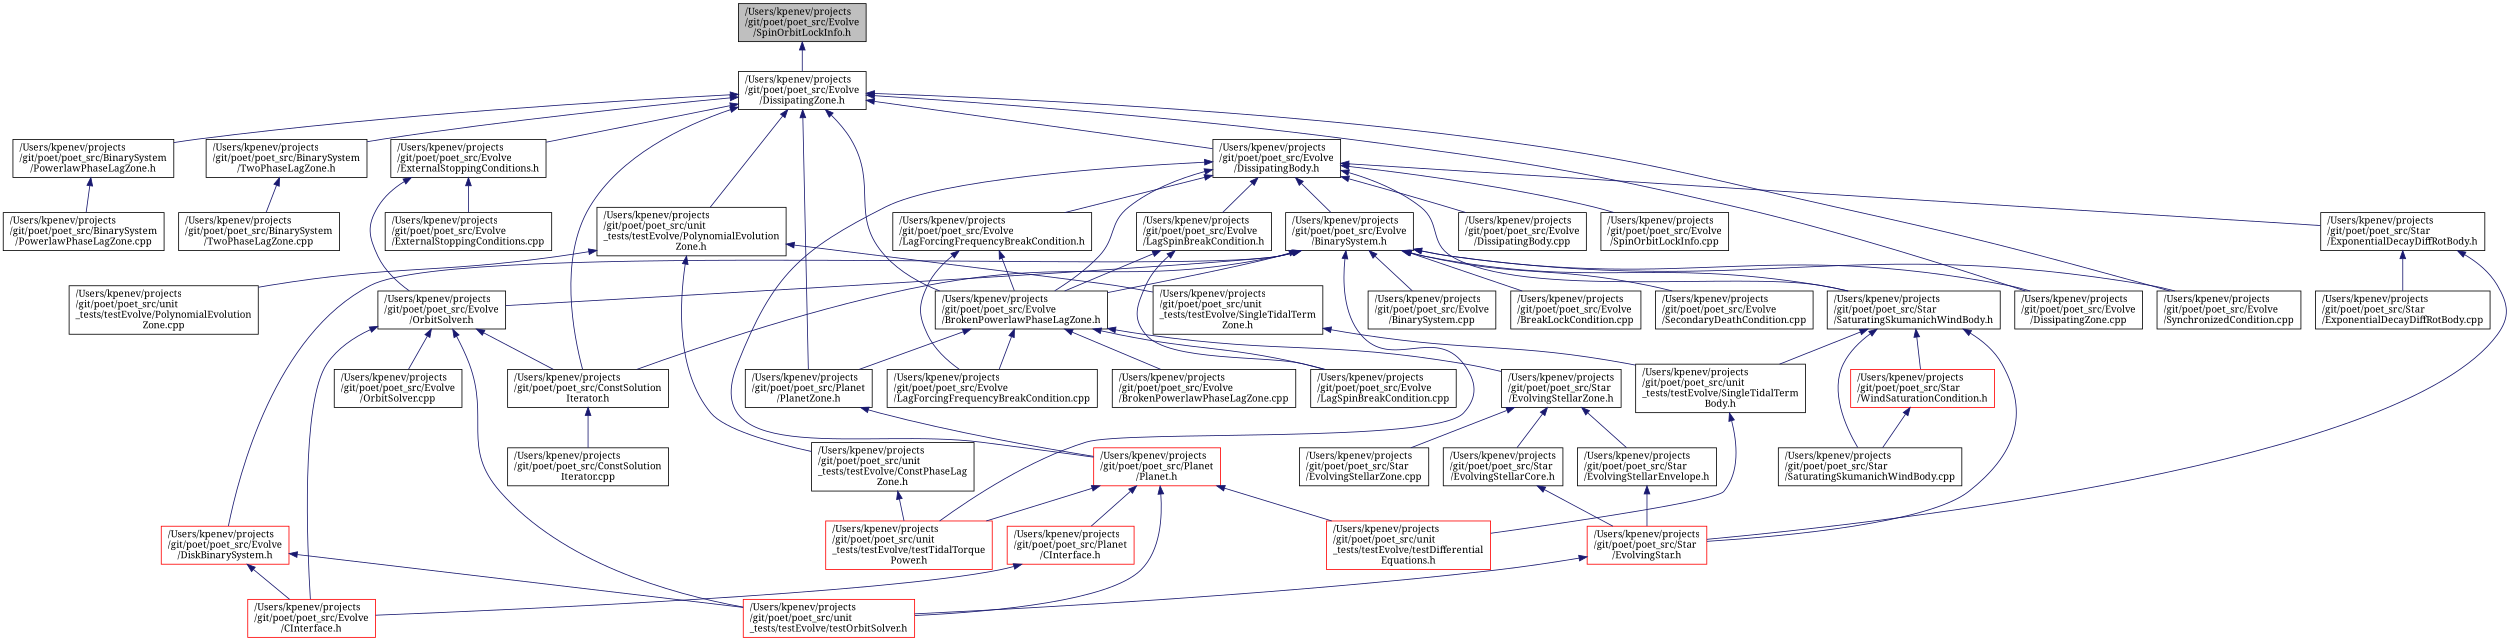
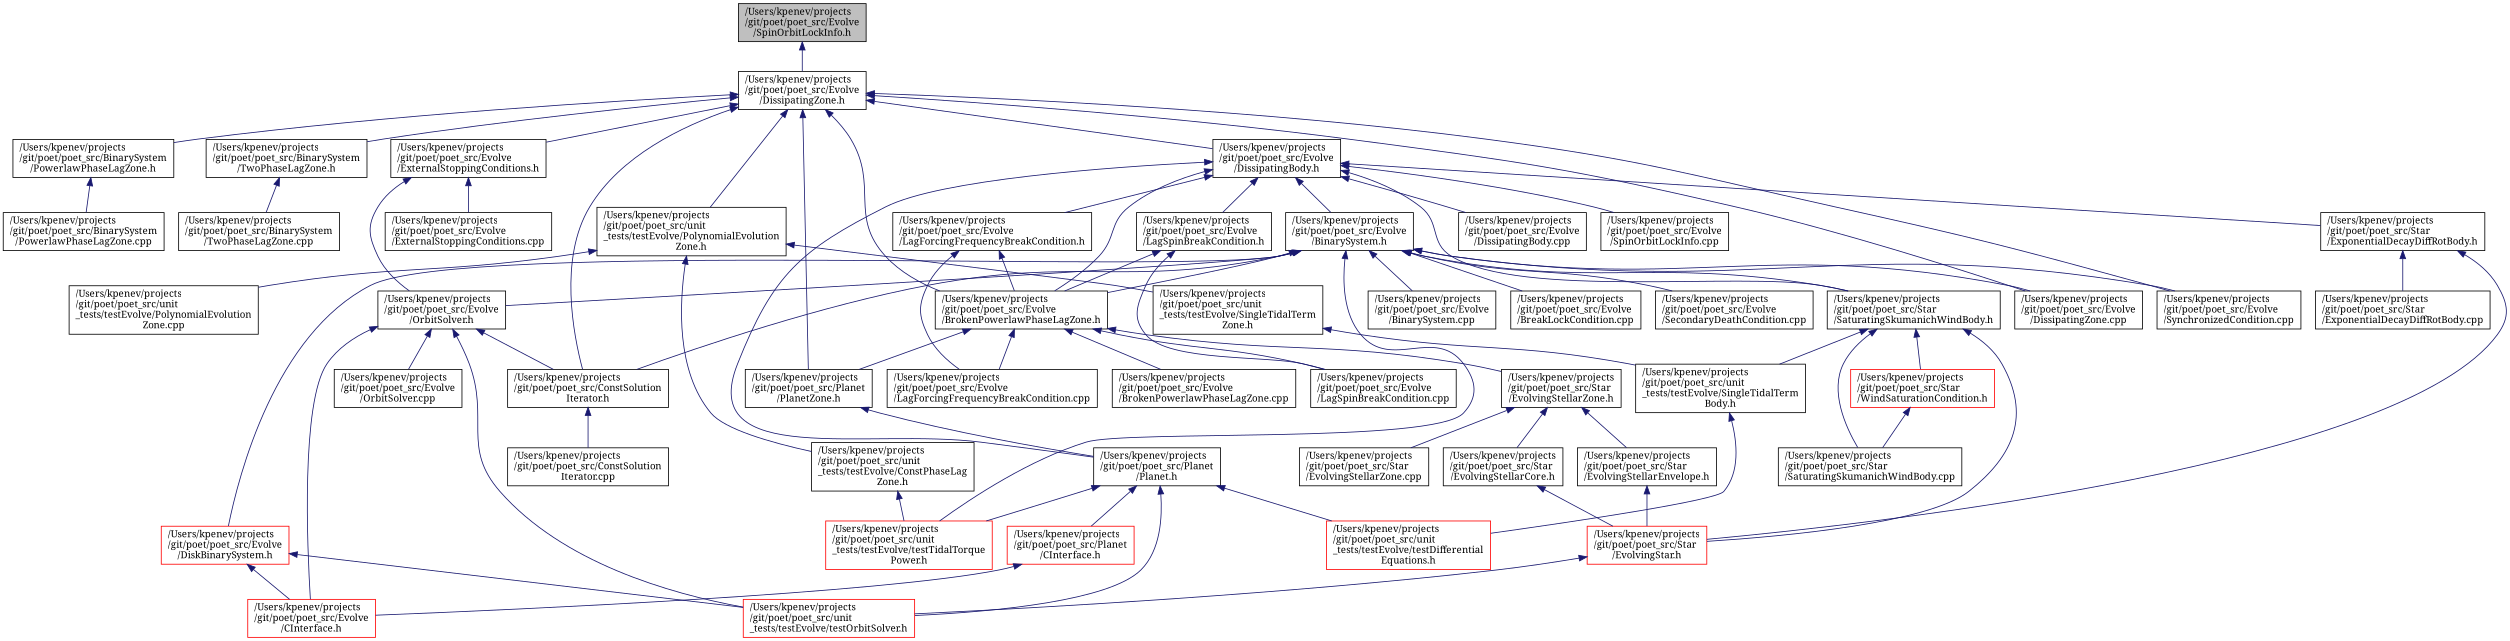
  digraph {
    fontname="Noto Serif"
    node [color=black fillcolor=white fontname="Noto Serif" fontsize=12 shape=record style=filled]
    edge [color=midnightblue dir=back fontname="Noto Serif" fontsize=12 labelfontname=Helvetica labelfontsize=12 style=solid]
    n1 [fillcolor=grey75 fontcolor=black height=0.2 label="/Users/kpenev/projects\l/git/poet/poet_src/Evolve\l/SpinOrbitLockInfo.h" width=0.4]
    n2 [height=0.2 label="/Users/kpenev/projects\l/git/poet/poet_src/Evolve\l/DissipatingZone.h" width=0.4]
    n3 [height=0.2 label="/Users/kpenev/projects\l/git/poet/poet_src/BinarySystem\l/PowerlawPhaseLagZone.h" width=0.4]
    n4 [height=0.2 label="/Users/kpenev/projects\l/git/poet/poet_src/BinarySystem\l/TwoPhaseLagZone.h" width=0.4]
    n5 [height=0.2 label="/Users/kpenev/projects\l/git/poet/poet_src/ConstSolution\lIterator.h" width=0.4]
    n6 [height=0.2 label="/Users/kpenev/projects\l/git/poet/poet_src/Evolve\l/DissipatingBody.h" width=0.4]
    n7 [height=0.2 label="/Users/kpenev/projects\l/git/poet/poet_src/Evolve\l/BrokenPowerlawPhaseLagZone.h" width=0.4]
    n8 [height=0.2 label="/Users/kpenev/projects\l/git/poet/poet_src/Planet\l/PlanetZone.h" width=0.4]
    n9 [height=0.2 label="/Users/kpenev/projects\l/git/poet/poet_src/Evolve\l/DissipatingZone.cpp" width=0.4]
    n10 [height=0.2 label="/Users/kpenev/projects\l/git/poet/poet_src/Evolve\l/SynchronizedCondition.cpp" width=0.4]
    n11 [height=0.2 label="/Users/kpenev/projects\l/git/poet/poet_src/Evolve\l/ExternalStoppingConditions.h" width=0.4]
    n12 [height=0.2 label="/Users/kpenev/projects\l/git/poet/poet_src/unit\l_tests/testEvolve/PolynomialEvolution\lZone.h" width=0.4]
    n13 [height=0.2 label="/Users/kpenev/projects\l/git/poet/poet_src/BinarySystem\l/PowerlawPhaseLagZone.cpp" width=0.4]
    n14 [height=0.2 label="/Users/kpenev/projects\l/git/poet/poet_src/BinarySystem\l/TwoPhaseLagZone.cpp" width=0.4]
    n15 [height=0.2 label="/Users/kpenev/projects\l/git/poet/poet_src/ConstSolution\lIterator.cpp" width=0.4]
    n16 [height=0.2 label="/Users/kpenev/projects\l/git/poet/poet_src/Evolve\l/BinarySystem.h" width=0.4]
-   n17 [color=red height=0.2 label="/Users/kpenev/projects\l/git/poet/poet_src/Planet\l/Planet.h" width=0.4]
+   n17 [height=0.2 label="/Users/kpenev/projects\l/git/poet/poet_src/Planet\l/Planet.h" width=0.4]
    n18 [height=0.2 label="/Users/kpenev/projects\l/git/poet/poet_src/Star\l/SaturatingSkumanichWindBody.h" width=0.4]
    n19 [height=0.2 label="/Users/kpenev/projects\l/git/poet/poet_src/Evolve\l/LagForcingFrequencyBreakCondition.h" width=0.4]
    n20 [height=0.2 label="/Users/kpenev/projects\l/git/poet/poet_src/Evolve\l/LagSpinBreakCondition.h" width=0.4]
    n21 [height=0.2 label="/Users/kpenev/projects\l/git/poet/poet_src/Star\l/ExponentialDecayDiffRotBody.h" width=0.4]
    n22 [height=0.2 label="/Users/kpenev/projects\l/git/poet/poet_src/Evolve\l/DissipatingBody.cpp" width=0.4]
    n23 [height=0.2 label="/Users/kpenev/projects\l/git/poet/poet_src/Evolve\l/SpinOrbitLockInfo.cpp" width=0.4]
    n24 [height=0.2 label="/Users/kpenev/projects\l/git/poet/poet_src/Evolve\l/BinarySystem.cpp" width=0.4]
    n25 [height=0.2 label="/Users/kpenev/projects\l/git/poet/poet_src/Evolve\l/BreakLockCondition.cpp" width=0.4]
    n26 [color=red height=0.2 label="/Users/kpenev/projects\l/git/poet/poet_src/unit\l_tests/testEvolve/testTidalTorque\lPower.h" width=0.4]
    n27 [color=red height=0.2 label="/Users/kpenev/projects\l/git/poet/poet_src/Evolve\l/DiskBinarySystem.h" width=0.4]
    n28 [height=0.2 label="/Users/kpenev/projects\l/git/poet/poet_src/Evolve\l/OrbitSolver.h" width=0.4]
    n29 [height=0.2 label="/Users/kpenev/projects\l/git/poet/poet_src/Evolve\l/SecondaryDeathCondition.cpp" width=0.4]
    n30 [height=0.2 label="/Users/kpenev/projects\l/git/poet/poet_src/Evolve\l/BrokenPowerlawPhaseLagZone.cpp" width=0.4]
    n31 [height=0.2 label="/Users/kpenev/projects\l/git/poet/poet_src/Star\l/EvolvingStellarZone.h" width=0.4]
    n32 [height=0.2 label="/Users/kpenev/projects\l/git/poet/poet_src/Evolve\l/LagForcingFrequencyBreakCondition.cpp" width=0.4]
    n33 [height=0.2 label="/Users/kpenev/projects\l/git/poet/poet_src/Evolve\l/LagSpinBreakCondition.cpp" width=0.4]
    n34 [height=0.2 label="/Users/kpenev/projects\l/git/poet/poet_src/Star\l/EvolvingStellarCore.h" width=0.4]
    n35 [height=0.2 label="/Users/kpenev/projects\l/git/poet/poet_src/Star\l/EvolvingStellarEnvelope.h" width=0.4]
    n36 [height=0.2 label="/Users/kpenev/projects\l/git/poet/poet_src/Star\l/EvolvingStellarZone.cpp" width=0.4]
    n37 [color=red height=0.2 label="/Users/kpenev/projects\l/git/poet/poet_src/Star\l/EvolvingStar.h" width=0.4]
    n38 [color=red height=0.2 label="/Users/kpenev/projects\l/git/poet/poet_src/unit\l_tests/testEvolve/testOrbitSolver.h" width=0.4]
    n39 [color=red height=0.2 label="/Users/kpenev/projects\l/git/poet/poet_src/Planet\l/CInterface.h" width=0.4]
    n40 [color=red height=0.2 label="/Users/kpenev/projects\l/git/poet/poet_src/unit\l_tests/testEvolve/testDifferential\lEquations.h" width=0.4]
    n41 [color=red height=0.2 label="/Users/kpenev/projects\l/git/poet/poet_src/Evolve\l/CInterface.h" width=0.4]
    n42 [height=0.2 label="/Users/kpenev/projects\l/git/poet/poet_src/Evolve\l/OrbitSolver.cpp" width=0.4]
    n43 [height=0.2 label="/Users/kpenev/projects\l/git/poet/poet_src/Star\l/SaturatingSkumanichWindBody.cpp" width=0.4]
    n44 [color=red height=0.2 label="/Users/kpenev/projects\l/git/poet/poet_src/Star\l/WindSaturationCondition.h" width=0.4]
    n45 [height=0.2 label="/Users/kpenev/projects\l/git/poet/poet_src/unit\l_tests/testEvolve/SingleTidalTerm\lBody.h" width=0.4]
    n46 [height=0.2 label="/Users/kpenev/projects\l/git/poet/poet_src/Star\l/ExponentialDecayDiffRotBody.cpp" width=0.4]
    n47 [height=0.2 label="/Users/kpenev/projects\l/git/poet/poet_src/Evolve\l/ExternalStoppingConditions.cpp" width=0.4]
    n48 [height=0.2 label="/Users/kpenev/projects\l/git/poet/poet_src/unit\l_tests/testEvolve/ConstPhaseLag\lZone.h" width=0.4]
    n49 [height=0.2 label="/Users/kpenev/projects\l/git/poet/poet_src/unit\l_tests/testEvolve/PolynomialEvolution\lZone.cpp" width=0.4]
    n50 [height=0.2 label="/Users/kpenev/projects\l/git/poet/poet_src/unit\l_tests/testEvolve/SingleTidalTerm\lZone.h" width=0.4]
    n1 -> n2
    n2 -> n3
    n2 -> n4
    n2 -> n5
    n2 -> n6
    n2 -> n7
    n2 -> n8
    n2 -> n9
    n2 -> n10
    n2 -> n11
    n2 -> n12
    n3 -> n13
    n4 -> n14
    n5 -> n15
    n6 -> n7
    n6 -> n16
    n6 -> n17
    n6 -> n18
    n6 -> n19
    n6 -> n20
    n6 -> n21
    n6 -> n22
    n6 -> n23
    n7 -> n8
    n7 -> n30
    n7 -> n31
    n7 -> n32
    n7 -> n33
    n8 -> n17
    n11 -> n28
    n11 -> n47
    n12 -> n48
    n12 -> n49
    n12 -> n50
    n16 -> n5
    n16 -> n7
    n16 -> n9
    n16 -> n10
    n16 -> n18
    n16 -> n24
    n16 -> n25
    n16 -> n26
    n16 -> n27
    n16 -> n28
    n16 -> n29
    n17 -> n26
    n17 -> n38
    n17 -> n39
    n17 -> n40
    n18 -> n37
    n18 -> n43
    n18 -> n44
    n18 -> n45
    n19 -> n7
    n19 -> n32
    n20 -> n7
    n20 -> n33
    n21 -> n37
    n21 -> n46
    n27 -> n38
    n27 -> n41
    n28 -> n5
    n28 -> n38
    n28 -> n41
    n28 -> n42
    n31 -> n34
    n31 -> n35
    n31 -> n36
    n34 -> n37
    n35 -> n37
    n37 -> n38
    n39 -> n41
    n44 -> n43
    n45 -> n40
    n48 -> n26
    n50 -> n45
  }
